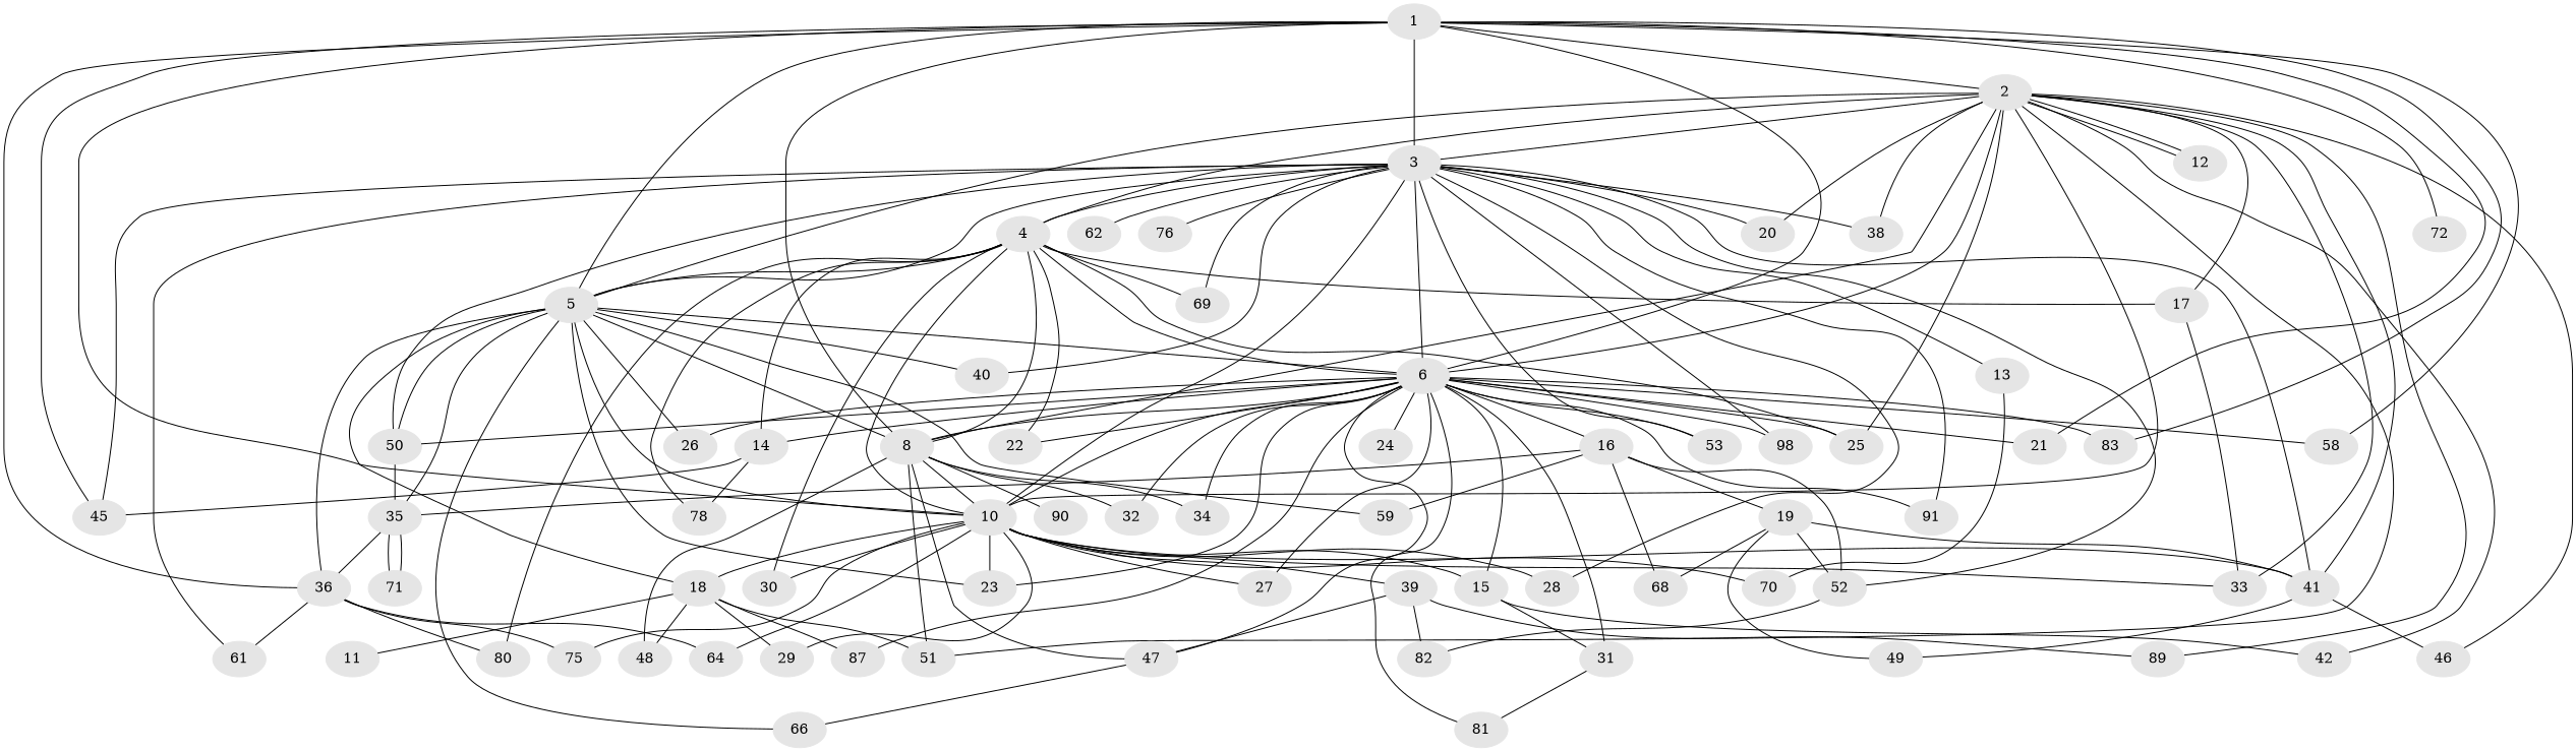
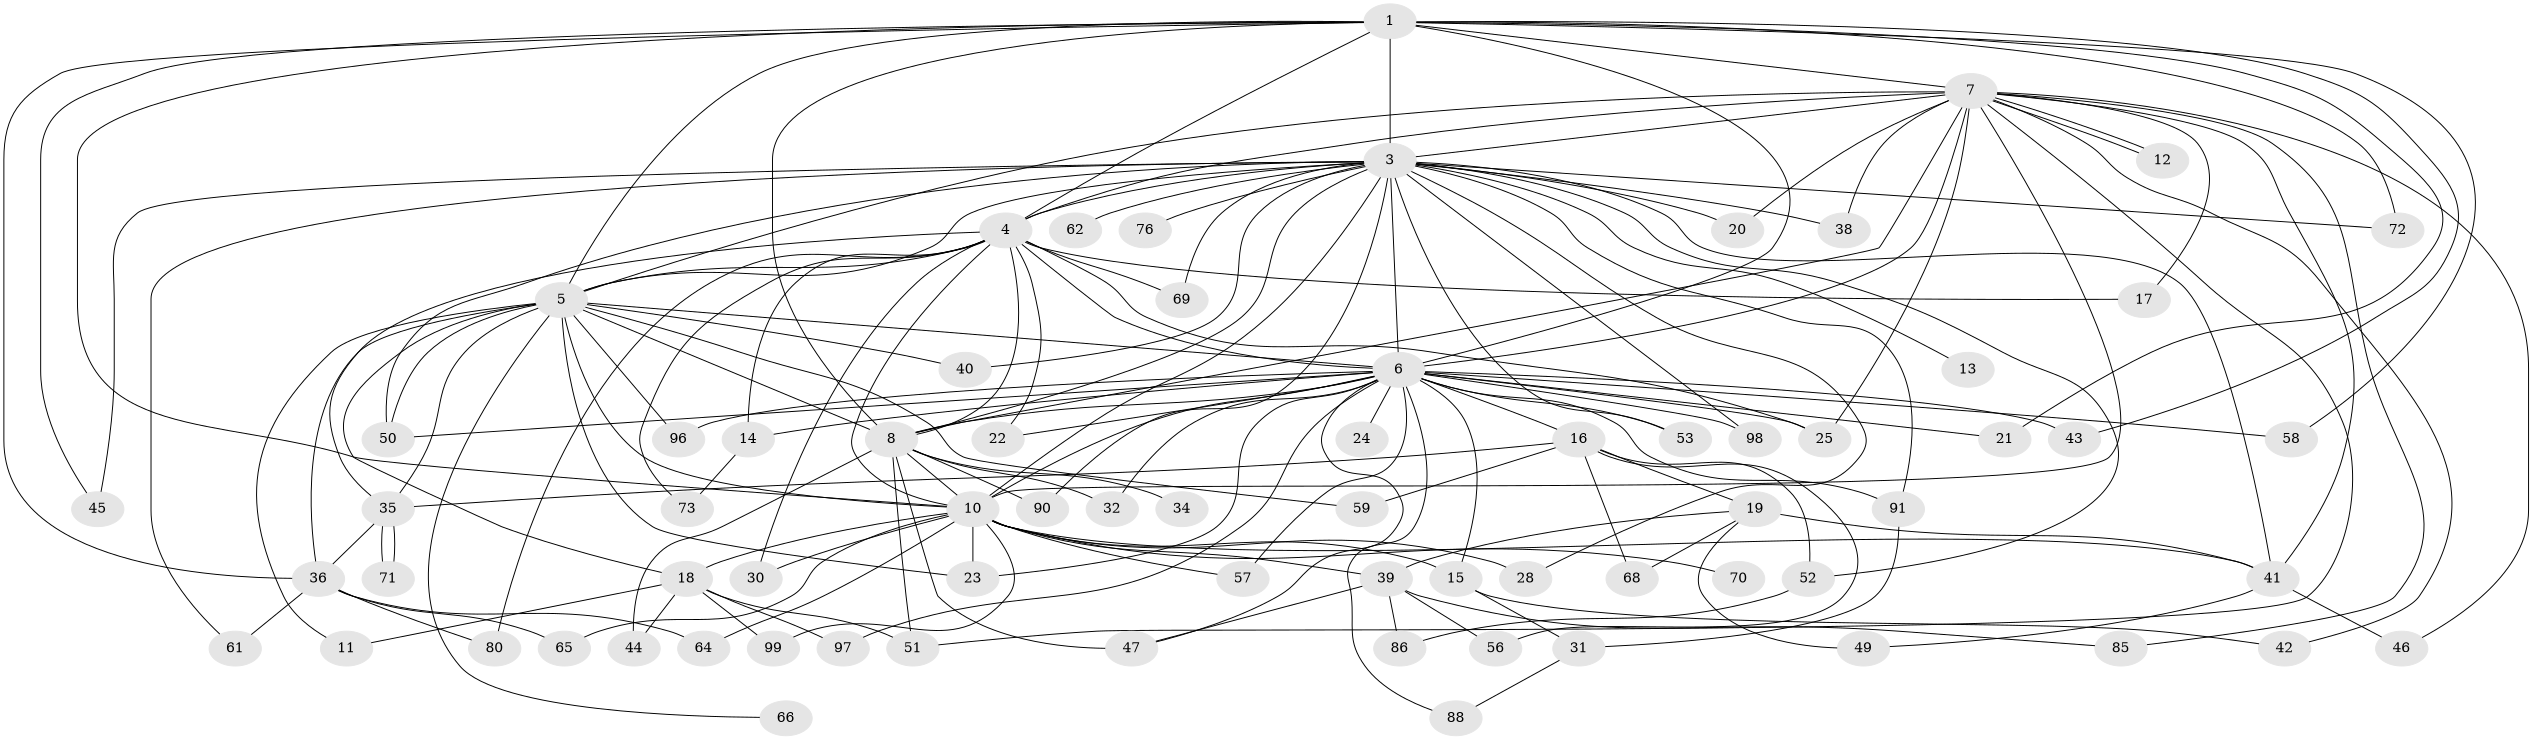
  graph {
    node [color=gray90 style=filled]
-   2 [super="+92"]
+   2 [super="+92" label=7]
    3 [super="+9"]
    4 [super="+77"]
    5 [super="+86"]
    6 [super="+7"]
    8 [super="+60"]
    10 [super="+83"]
    12
    17
    20 [super="+67"]
    25
-   33 [super="+54"]
    38
    41 [super="+57"]
    42
    46
    51 [super="+89"]
-   85 [label=89]
+   85
    1
    21
    36 [super="+63"]
-   43 [label=83]
+   43
    45 [super="+93"]
    58
    72
    76
    13
    28
    40
    50 [super="+84"]
    52
    53
    61
    62
    69
    n36 [label=98]
    90
    91
    14
    22
    30
    35 [super="+37"]
-   73 [label=78]
+   73
    80
    11
    18
    23 [super="+88"]
-   26
+   26 [label=96]
    59
    66
    15 [super="+48"]
    16
    24
-   27
+   27 [label=57]
    31
    32
    34
    47 [super="+55"]
-   81
-   87
-   44 [label=48]
-   29
+   81 [label=88]
+   87 [label=97]
+   44
+   29 [label=99]
    39 [super="+79"]
    64
    70 [super="+74"]
-   75
+   75 [label=65]
    49
-   82
+   82 [label=86]
    71
    19 [super="+65"]
+   56
    68
    2 -- 3 [weight=2]
    2 -- 4
    2 -- 5
    2 -- 6 [weight=2]
    2 -- 8
    2 -- 10 [weight=2]
    2 -- 12
    2 -- 12
    2 -- 17
    2 -- 20 [weight=2]
    2 -- 25
-   2 -- 33
    2 -- 38
    2 -- 41
    2 -- 42
    2 -- 46
    2 -- 51
    2 -- 85
    3 -- 4 [weight=2]
    3 -- 5 [weight=2]
    3 -- 6 [weight=4]
+   3 -- 8 [weight=2]
    3 -- 10 [weight=2]
    3 -- 20
    3 -- 38
    3 -- 41
    3 -- 45
+   3 -- 72
    3 -- 76
    3 -- 13
    3 -- 28
    3 -- 40
    3 -- 50
    3 -- 52
    3 -- 53
    3 -- 61
    3 -- 62
    3 -- 69
    3 -- n36
+   3 -- 90
    3 -- 91
    4 -- 5
    4 -- 6 [weight=2]
    4 -- 8
    4 -- 10 [weight=2]
    4 -- 17
    4 -- 25
    4 -- 69
    4 -- 14
    4 -- 22
    4 -- 30
-   50 -- 35
+   4 -- 35
    4 -- 73
    4 -- 80
    5 -- 6 [weight=2]
    5 -- 8
    5 -- 10
    5 -- 36
    5 -- 40
    5 -- 50
    5 -- 35 [weight=2]
+   5 -- 11
    5 -- 18
    5 -- 23
    5 -- 26
    5 -- 59
    5 -- 66
    6 -- 8 [weight=3]
    6 -- 10 [weight=2]
    6 -- 25
    6 -- 21
    6 -- 43
    6 -- 58
    6 -- 50
    6 -- 53
    6 -- n36
    6 -- 91
    6 -- 14
    6 -- 22
    6 -- 23
    6 -- 26
    6 -- 15
    6 -- 16
    6 -- 24 [weight=2]
    6 -- 27
-   6 -- 31 [weight=2]
+   91 -- 31 [weight=2]
    6 -- 32
-   6 -- 34
    6 -- 47
    6 -- 81
    6 -- 87
    8 -- 10
    8 -- 51
    8 -- 90
    8 -- 32
    8 -- 34
    8 -- 47
    8 -- 44
-   10 -- 33
    10 -- 41
    10 -- 28
    10 -- 30
    10 -- 18
    10 -- 23
    10 -- 15
    10 -- 27
    10 -- 29
    10 -- 39
    10 -- 64
    10 -- 70 [weight=2]
    10 -- 75
-   17 -- 33
    41 -- 46
    41 -- 49
    1 -- 2
    1 -- 3 [weight=2]
+   1 -- 4
    1 -- 5
    1 -- 6 [weight=2]
    1 -- 8
    1 -- 10
    1 -- 21
    1 -- 36
    1 -- 43
    1 -- 45
    1 -- 58
    1 -- 72
    36 -- 61
    36 -- 80
    36 -- 64
    36 -- 75
-   13 -- 70
    52 -- 82
-   14 -- 45
    14 -- 73
    35 -- 36
    35 -- 71
    35 -- 71
    18 -- 51
    18 -- 11
    18 -- 87
    18 -- 44
    18 -- 29
    15 -- 42
    15 -- 31
    16 -- 52
    16 -- 35
    16 -- 59
    16 -- 19
+   16 -- 56
    16 -- 68
    31 -- 81
-   47 -- 66
    39 -- 85
    39 -- 47
    39 -- 82
+   39 -- 56
    19 -- 41
-   19 -- 52 [weight=2]
+   19 -- 39 [weight=2]
    19 -- 49
    19 -- 68
  }
